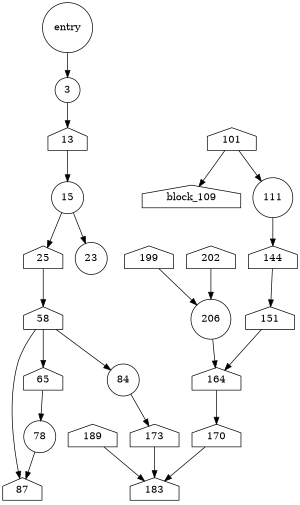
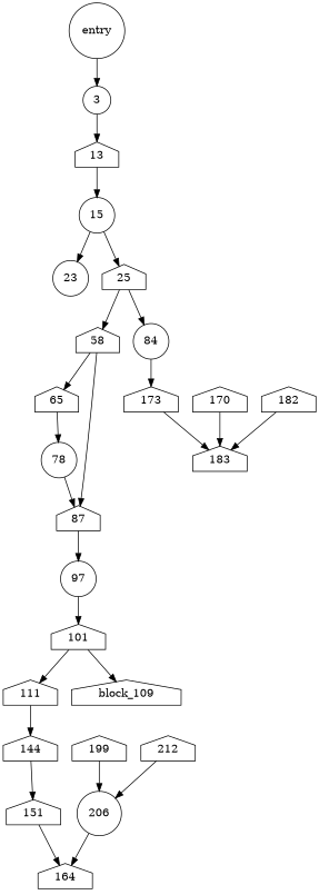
  digraph {
    rankdir=TB
    node [shape=house]
    n1 [label=entry shape=circle]
    n2 [label=3 shape=circle]
    n3 [label=13]
    n4 [label=15 shape=circle]
    n5 [label=23 shape=circle]
    n6 [label=25]
    n7 [label=58]
    n8 [label=65]
    n9 [label=84 shape=circle]
    n10 [label=87]
    n11 [label=78 shape=circle]
    n12 [label=173]
+   n13 [label=97 shape=circle]
    n14 [label=183]
    n15 [label=101]
-   n16 [label=111 shape=circle]
+   n16 [label=111]
    block_109
    n18 [label=144]
    n19 [label=151]
    n20 [label=164]
    n21 [label=170]
-   n22 [label=189]
+   n22 [label=182]
    n23 [label=199]
    n24 [label=206 shape=circle]
-   n25 [label=202]
+   n25 [label=212]
    n1 -> n2
    n2 -> n3
    n3 -> n4
    n4 -> n5
    n4 -> n6
    n6 -> n7
    n7 -> n8
-   n7 -> n9
+   n6 -> n9
    n7 -> n10
    n8 -> n11
    n9 -> n12
+   n10 -> n13
    n11 -> n10
    n12 -> n14
+   n13 -> n15
    n15 -> n16
    n15 -> block_109
    n16 -> n18
    n18 -> n19
    n19 -> n20
-   n20 -> n21
    n21 -> n14
    n22 -> n14
    n23 -> n24
    n24 -> n20
    n25 -> n24
  }
